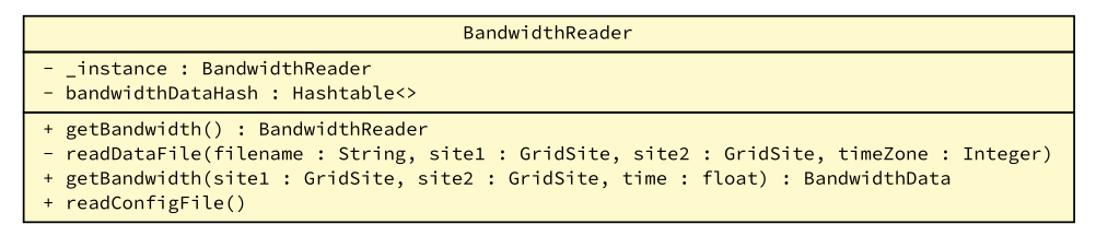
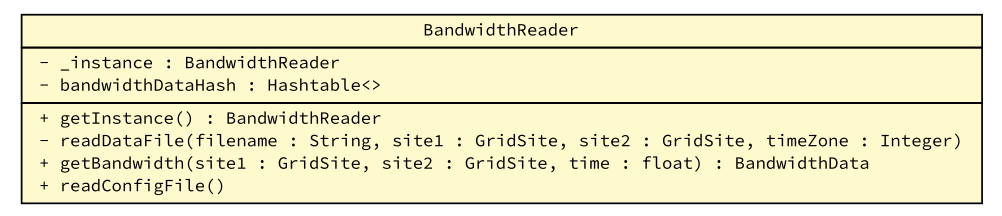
  digraph {
    nodesep=0.25
    ranksep=0.5
    fontname="Source Code Pro"
-   n1 [fontcolor=black fontname="Source Code Pro" fontsize=10.0 label=<<table title="org.edg.data.replication.optorsim.infrastructure.BandwidthReader" border="0" cellborder="1" cellspacing="0" cellpadding="2" port="p" bgcolor="lemonChiffon" href="./BandwidthReader.html"> 		<tr><td><table border="0" cellspacing="0" cellpadding="1"> <tr><td align="center" balign="center"> BandwidthReader </td></tr> 		</table></td></tr> 		<tr><td><table border="0" cellspacing="0" cellpadding="1"> <tr><td align="left" balign="left"> - _instance : BandwidthReader </td></tr> <tr><td align="left" balign="left"> - bandwidthDataHash : Hashtable&lt;&gt; </td></tr> 		</table></td></tr> 		<tr><td><table border="0" cellspacing="0" cellpadding="1"> <tr><td align="left" balign="left"> + getBandwidth() : BandwidthReader </td></tr> <tr><td align="left" balign="left"> - readDataFile(filename : String, site1 : GridSite, site2 : GridSite, timeZone : Integer) </td></tr> <tr><td align="left" balign="left"> + getBandwidth(site1 : GridSite, site2 : GridSite, time : float) : BandwidthData </td></tr> <tr><td align="left" balign="left"> + readConfigFile() </td></tr> 		</table></td></tr> 		</table>> shape=plaintext]
+   n1 [fontcolor=black fontname="Source Code Pro" fontsize=10.0 label=<<table title="org.edg.data.replication.optorsim.infrastructure.BandwidthReader" border="0" cellborder="1" cellspacing="0" cellpadding="2" port="p" bgcolor="lemonChiffon" href="./BandwidthReader.html"> 		<tr><td><table border="0" cellspacing="0" cellpadding="1"> <tr><td align="center" balign="center"> BandwidthReader </td></tr> 		</table></td></tr> 		<tr><td><table border="0" cellspacing="0" cellpadding="1"> <tr><td align="left" balign="left"> - _instance : BandwidthReader </td></tr> <tr><td align="left" balign="left"> - bandwidthDataHash : Hashtable&lt;&gt; </td></tr> 		</table></td></tr> 		<tr><td><table border="0" cellspacing="0" cellpadding="1"> <tr><td align="left" balign="left"> + getInstance() : BandwidthReader </td></tr> <tr><td align="left" balign="left"> - readDataFile(filename : String, site1 : GridSite, site2 : GridSite, timeZone : Integer) </td></tr> <tr><td align="left" balign="left"> + getBandwidth(site1 : GridSite, site2 : GridSite, time : float) : BandwidthData </td></tr> <tr><td align="left" balign="left"> + readConfigFile() </td></tr> 		</table></td></tr> 		</table>> shape=plaintext]
  }
